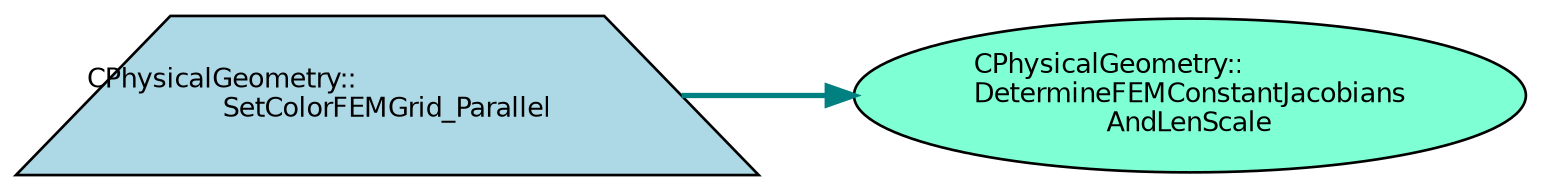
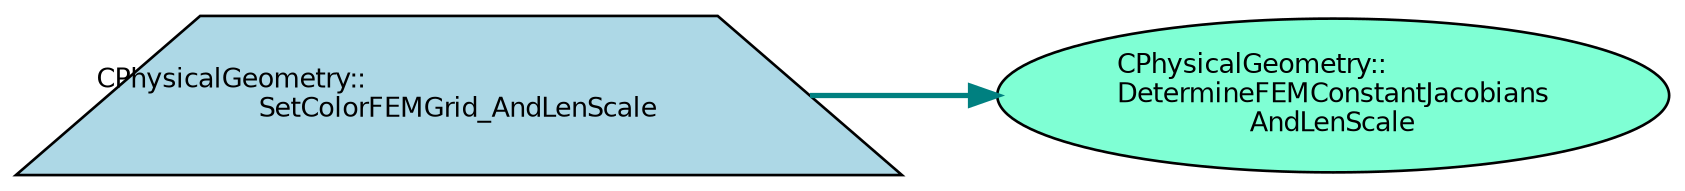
  digraph {
    rankdir=RL
    node [color=black fontname=Helvetica fontsize=10 style=filled]
    n1 [fillcolor=aquamarine fontcolor=black height=0.2 label="CPhysicalGeometry::\lDetermineFEMConstantJacobians\lAndLenScale" shape=ellipse width=0.4]
-   n2 [fillcolor=lightblue height=0.2 label="CPhysicalGeometry::\lSetColorFEMGrid_Parallel" shape=trapezium width=0.4]
+   n2 [fillcolor=lightblue height=0.2 label="CPhysicalGeometry::\lSetColorFEMGrid_AndLenScale" shape=trapezium width=0.4]
    n1 -> n2 [color=teal dir=back fontname=Helvetica fontsize=10 labelfontname=Helvetica labelfontsize=10 style=bold]
  }
